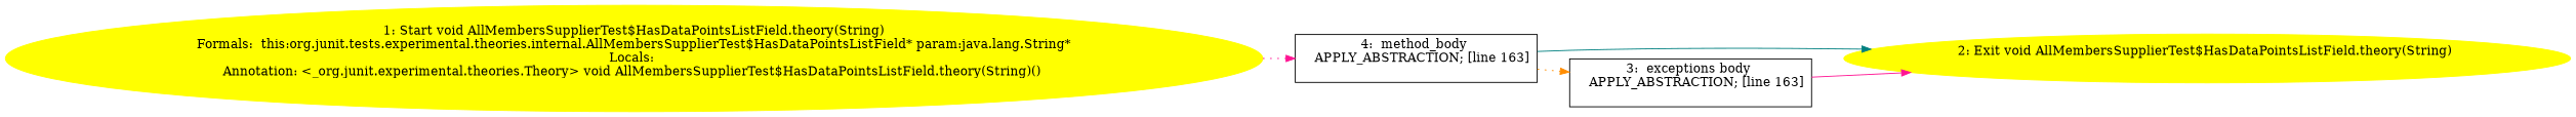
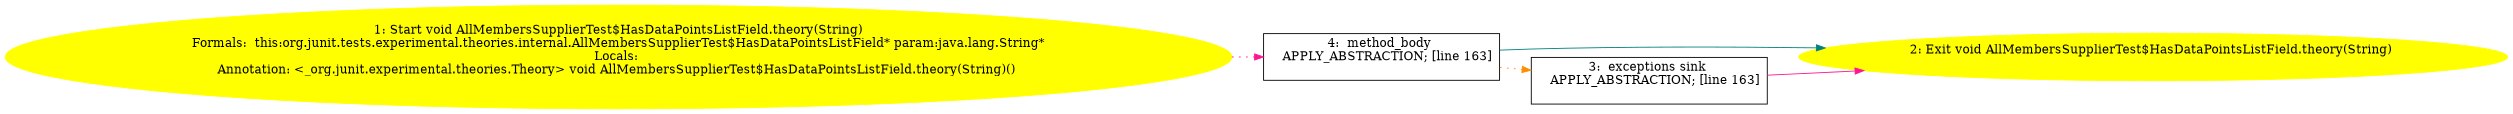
  digraph {
    rankdir=LR
    edge [color=deeppink style=dotted]
    n1 [color=yellow label="1: Start void AllMembersSupplierTest$HasDataPointsListField.theory(String)\nFormals:  this:org.junit.tests.experimental.theories.internal.AllMembersSupplierTest$HasDataPointsListField* param:java.lang.String*\nLocals: \nAnnotation: <_org.junit.experimental.theories.Theory> void AllMembersSupplierTest$HasDataPointsListField.theory(String)() \n  " style=filled]
    n2 [label="4:  method_body \n   APPLY_ABSTRACTION; [line 163]\n " shape=box]
    n3 [color=yellow label="2: Exit void AllMembersSupplierTest$HasDataPointsListField.theory(String) \n  " style=filled]
-   n4 [label="3:  exceptions body \n   APPLY_ABSTRACTION; [line 163]\n " shape=box]
+   n4 [label="3:  exceptions sink \n   APPLY_ABSTRACTION; [line 163]\n " shape=box]
    n1 -> n2
    n2 -> n3 [color=teal style=solid]
    n2 -> n4 [color=darkorange]
    n4 -> n3 [style=solid]
  }
